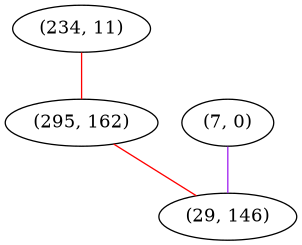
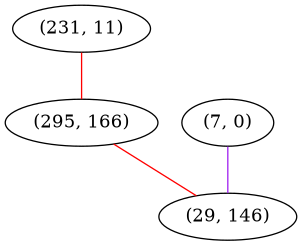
  graph {
    edge [color=red weight=1]
-   "(234, 11)"
-   "(295, 166)" [label="(295, 162)"]
+   "(234, 11)" [label="(231, 11)"]
+   "(295, 166)"
    "(29, 146)"
    n4 [label="(7, 0)"]
    "(234, 11)" -- "(295, 166)"
    "(295, 166)" -- "(29, 146)"
    n4 -- "(29, 146)" [color=purple weight=4]
  }
